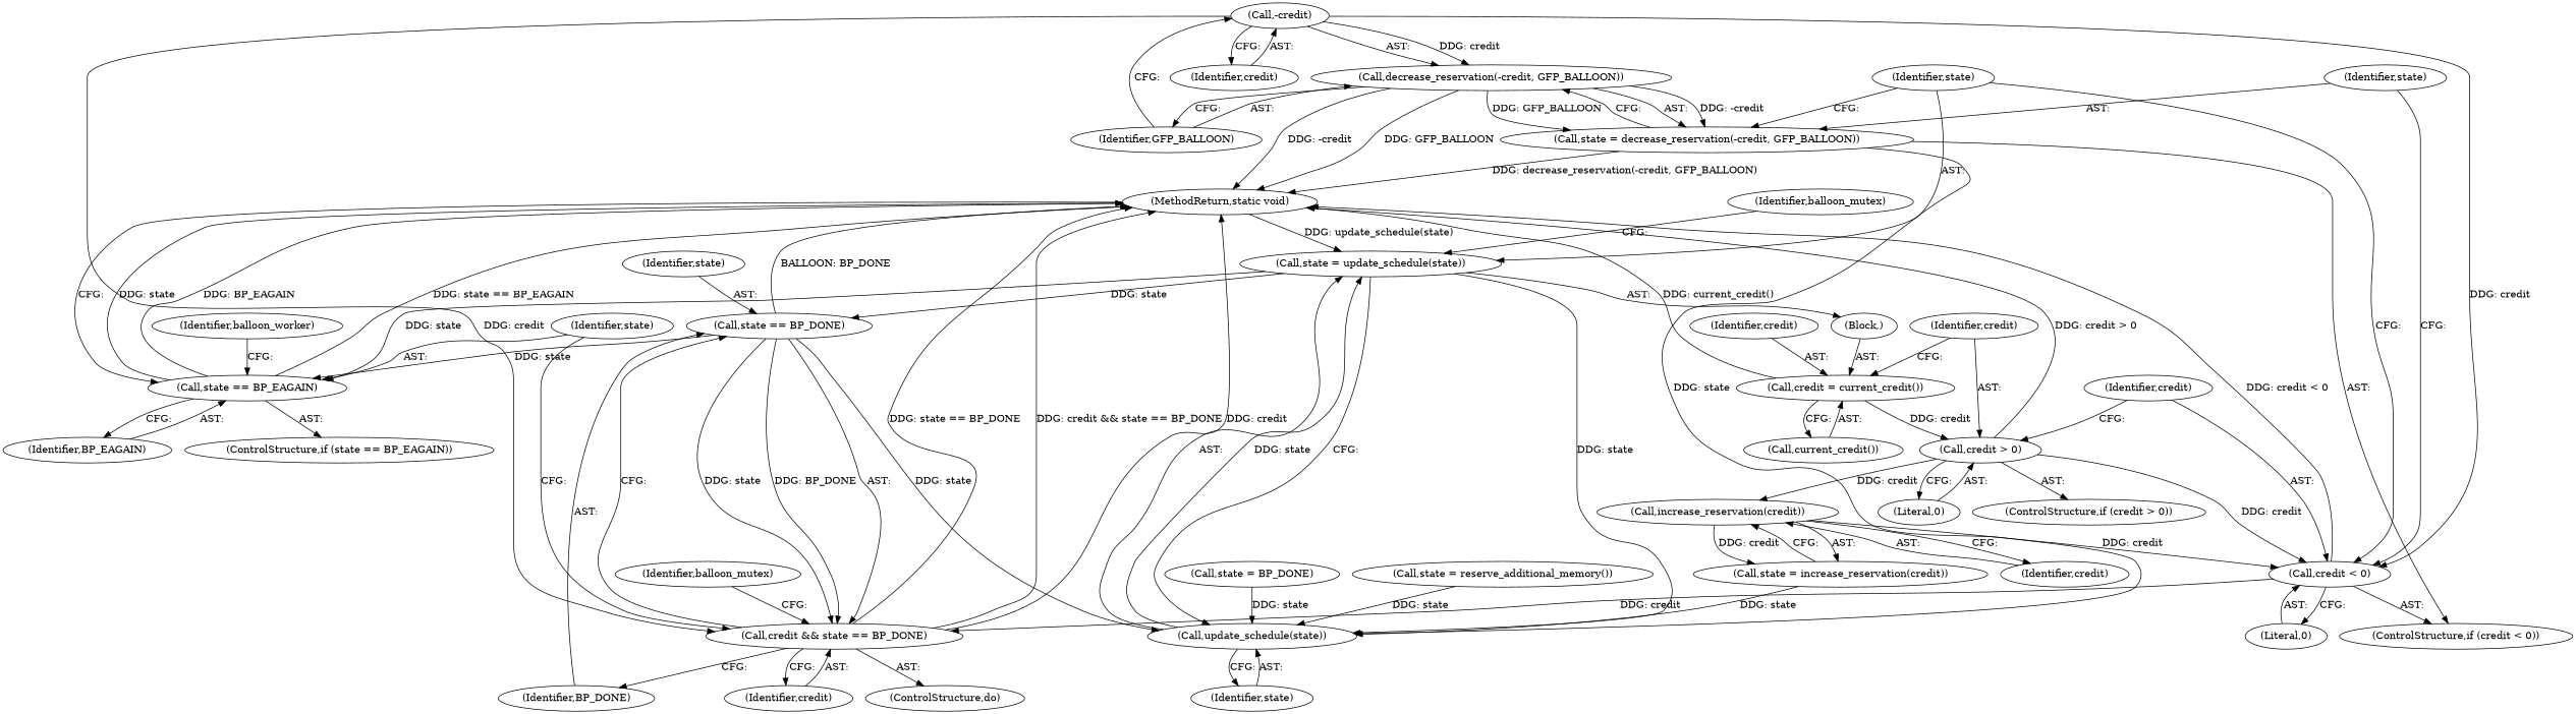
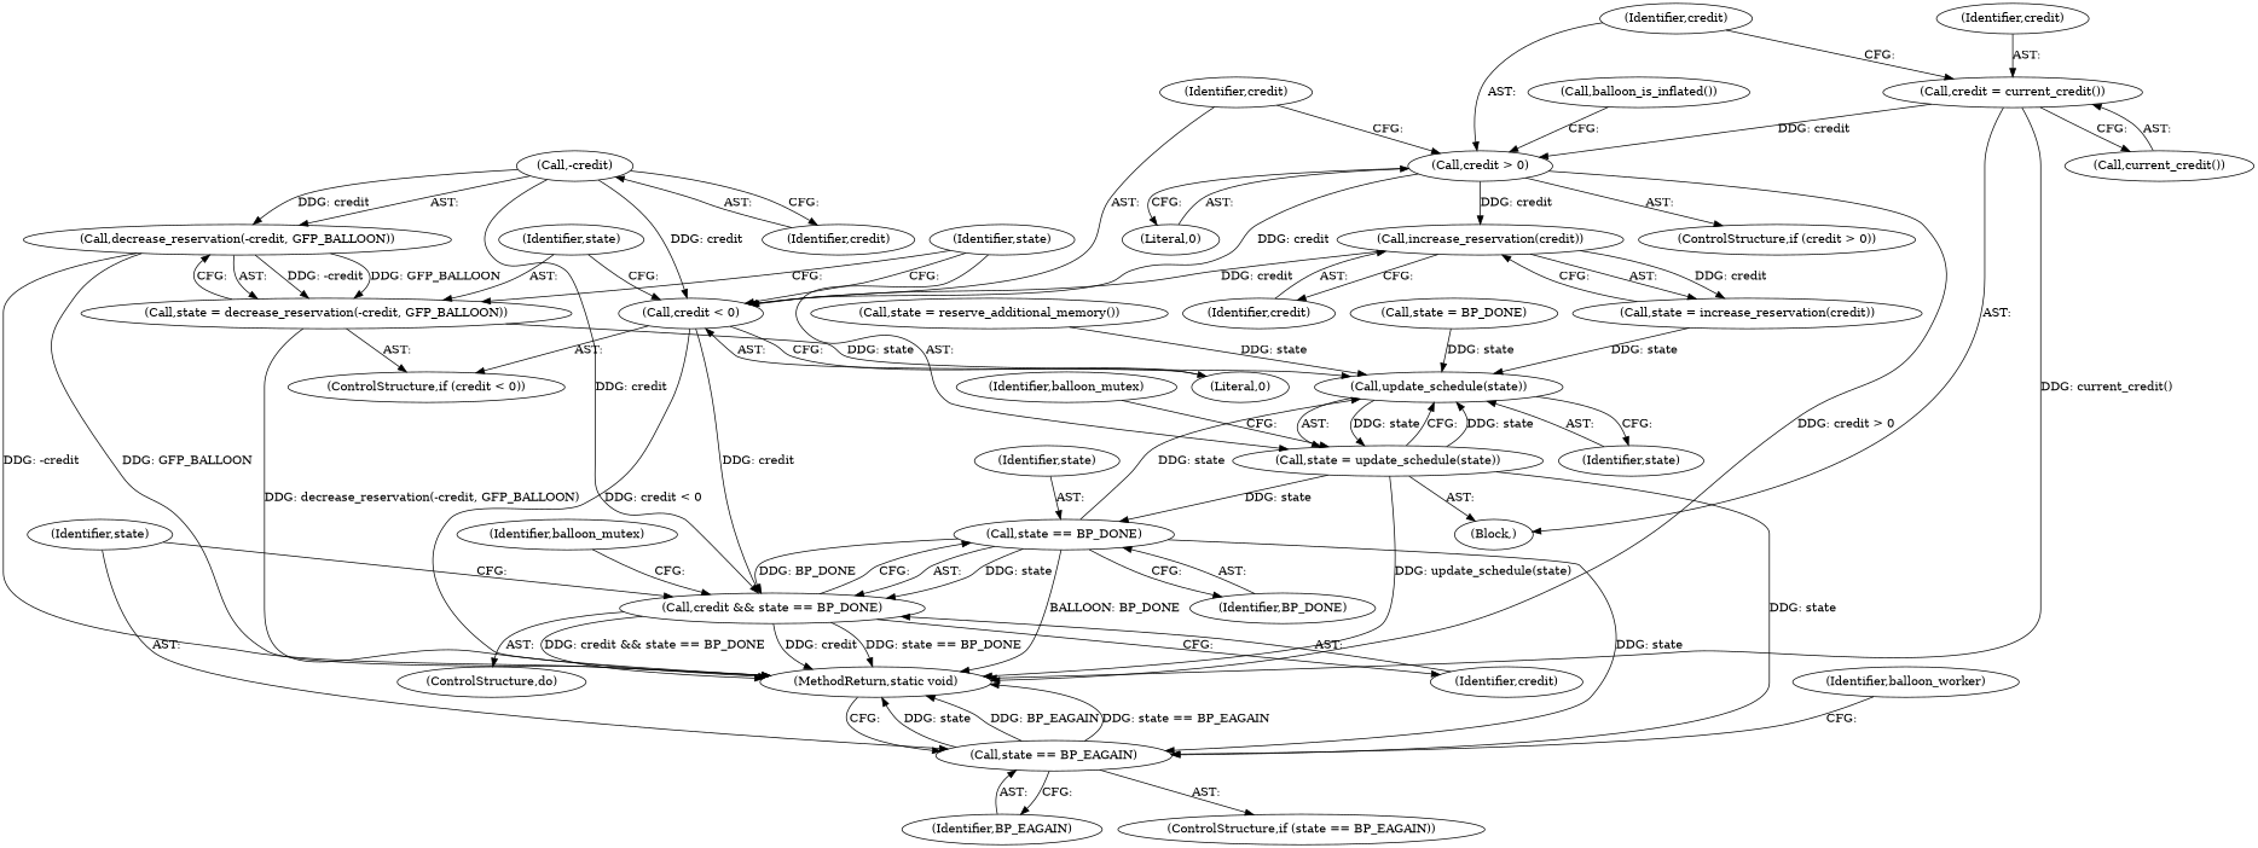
  digraph {
    n1 [label="(Call,-credit)"]
    n2 [label="(Call,decrease_reservation(-credit, GFP_BALLOON))"]
    n3 [label="(Call,credit && state == BP_DONE)"]
    n4 [label="(Identifier,credit)"]
    n5 [label="(Call,credit < 0)"]
    n6 [label="(MethodReturn,static void)"]
    n7 [label="(Call,state = decrease_reservation(-credit, GFP_BALLOON))"]
-   n8 [label="(Identifier,GFP_BALLOON)"]
    n9 [label="(Call,state == BP_DONE)"]
    n10 [label="(ControlStructure,do)"]
    n11 [label="(Identifier,credit)"]
    n12 [label="(ControlStructure,if (credit < 0))"]
    n13 [label="(Literal,0)"]
    n14 [label="(Call,state == BP_EAGAIN)"]
    n15 [label="(Call,increase_reservation(credit))"]
    n16 [label="(Call,state = increase_reservation(credit))"]
    n17 [label="(Identifier,credit)"]
    n18 [label="(Call,update_schedule(state))"]
    n19 [label="(Call,credit > 0)"]
    n20 [label="(Literal,0)"]
    n21 [label="(ControlStructure,if (credit > 0))"]
    n22 [label="(Call,credit = current_credit())"]
    n23 [label="(Block,)"]
    n24 [label="(Call,current_credit())"]
    n25 [label="(Call,state = update_schedule(state))"]
    n26 [label="(Identifier,state)"]
    n27 [label="(Identifier,BP_DONE)"]
    n28 [label="(Identifier,BP_EAGAIN)"]
    n29 [label="(ControlStructure,if (state == BP_EAGAIN))"]
    n30 [label="(Identifier,credit)"]
    n31 [label="(Call,state = reserve_additional_memory())"]
+   n32 [label="(Call,balloon_is_inflated())"]
    n33 [label="(Identifier,state)"]
    n34 [label="(Identifier,credit)"]
    n35 [label="(Identifier,credit)"]
    n36 [label="(Identifier,balloon_worker)"]
    n37 [label="(Identifier,state)"]
    n38 [label="(Call,state = BP_DONE)"]
    n39 [label="(Identifier,balloon_mutex)"]
    n40 [label="(Identifier,balloon_mutex)"]
    n41 [label="(Identifier,state)"]
    n42 [label="(Identifier,state)"]
    n1 -> n2 [label="AST: "]
    n1 -> n2 [label="DDG: credit"]
    n1 -> n3 [label="DDG: credit"]
    n1 -> n4 [label="CFG: "]
    n1 -> n5 [label="DDG: credit"]
    n2 -> n6 [label="DDG: GFP_BALLOON"]
    n2 -> n6 [label="DDG: -credit"]
    n2 -> n7 [label="AST: "]
    n2 -> n7 [label="DDG: -credit"]
    n2 -> n7 [label="DDG: GFP_BALLOON"]
-   n2 -> n8 [label="CFG: "]
    n3 -> n6 [label="DDG: credit && state == BP_DONE"]
    n3 -> n6 [label="DDG: credit"]
    n3 -> n6 [label="DDG: state == BP_DONE"]
    n3 -> n9 [label="CFG: "]
    n3 -> n10 [label="AST: "]
    n3 -> n11 [label="CFG: "]
    n4 -> n1 [label="AST: "]
    n5 -> n3 [label="DDG: credit"]
    n5 -> n6 [label="DDG: credit < 0"]
    n5 -> n12 [label="AST: "]
    n5 -> n13 [label="CFG: "]
    n6 -> n14 [label="CFG: "]
    n7 -> n2 [label="CFG: "]
    n7 -> n6 [label="DDG: decrease_reservation(-credit, GFP_BALLOON)"]
    n7 -> n12 [label="AST: "]
    n7 -> n18 [label="DDG: state"]
-   n8 -> n1 [label="CFG: "]
-   n8 -> n2 [label="AST: "]
    n9 -> n3 [label="AST: "]
    n9 -> n3 [label="DDG: state"]
    n9 -> n3 [label="DDG: BP_DONE"]
    n9 -> n6 [label="BALLOON: BP_DONE"]
    n9 -> n14 [label="DDG: state"]
    n9 -> n18 [label="DDG: state"]
-   n3 -> n27 [label="CFG: "]
+   n9 -> n27 [label="CFG: "]
    n11 -> n3 [label="AST: "]
    n13 -> n5 [label="AST: "]
    n14 -> n6 [label="DDG: state"]
    n14 -> n6 [label="DDG: BP_EAGAIN"]
    n14 -> n6 [label="DDG: state == BP_EAGAIN"]
    n14 -> n28 [label="CFG: "]
    n14 -> n29 [label="AST: "]
    n15 -> n5 [label="DDG: credit"]
    n15 -> n16 [label="AST: "]
    n15 -> n16 [label="DDG: credit"]
    n15 -> n17 [label="CFG: "]
    n16 -> n15 [label="CFG: "]
    n16 -> n18 [label="DDG: state"]
    n17 -> n15 [label="AST: "]
    n18 -> n25 [label="AST: "]
    n18 -> n25 [label="DDG: state"]
    n18 -> n26 [label="CFG: "]
    n19 -> n5 [label="DDG: credit"]
    n19 -> n6 [label="DDG: credit > 0"]
    n19 -> n15 [label="DDG: credit"]
    n19 -> n20 [label="CFG: "]
    n19 -> n21 [label="AST: "]
    n20 -> n19 [label="AST: "]
    n22 -> n6 [label="DDG: current_credit()"]
    n22 -> n19 [label="DDG: credit"]
-   n23 -> n22 [label="AST: "]
+   n22 -> n23 [label="AST: "]
    n22 -> n24 [label="CFG: "]
    n24 -> n22 [label="AST: "]
-   n6 -> n25 [label="DDG: update_schedule(state)"]
+   n25 -> n6 [label="DDG: update_schedule(state)"]
    n25 -> n9 [label="DDG: state"]
    n25 -> n14 [label="DDG: state"]
    n25 -> n18 [label="CFG: "]
    n25 -> n18 [label="DDG: state"]
    n25 -> n23 [label="AST: "]
    n26 -> n18 [label="AST: "]
    n27 -> n9 [label="AST: "]
    n28 -> n14 [label="AST: "]
    n30 -> n22 [label="AST: "]
    n31 -> n18 [label="DDG: state"]
+   n32 -> n19 [label="CFG: "]
    n33 -> n9 [label="AST: "]
    n34 -> n19 [label="AST: "]
    n34 -> n22 [label="CFG: "]
    n35 -> n5 [label="AST: "]
    n35 -> n19 [label="CFG: "]
    n36 -> n14 [label="CFG: "]
    n37 -> n5 [label="CFG: "]
    n37 -> n7 [label="AST: "]
    n38 -> n18 [label="DDG: state"]
    n39 -> n25 [label="CFG: "]
    n40 -> n3 [label="CFG: "]
    n41 -> n3 [label="CFG: "]
    n41 -> n14 [label="AST: "]
    n42 -> n5 [label="CFG: "]
    n42 -> n7 [label="CFG: "]
    n42 -> n25 [label="AST: "]
  }
